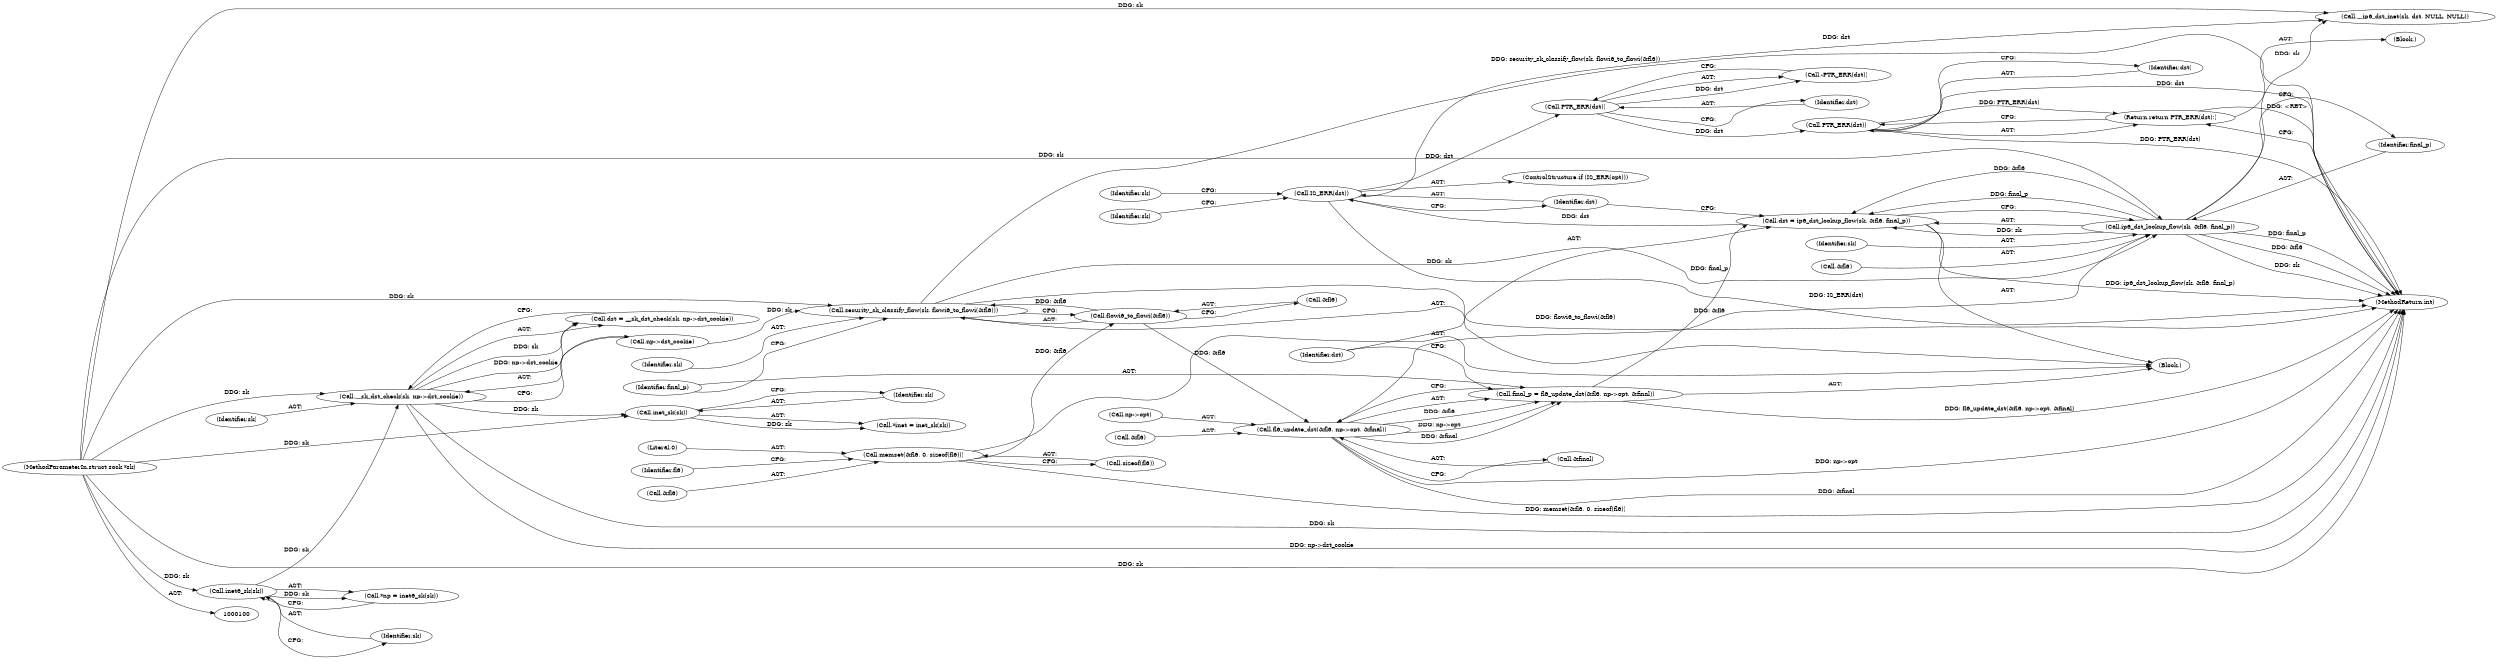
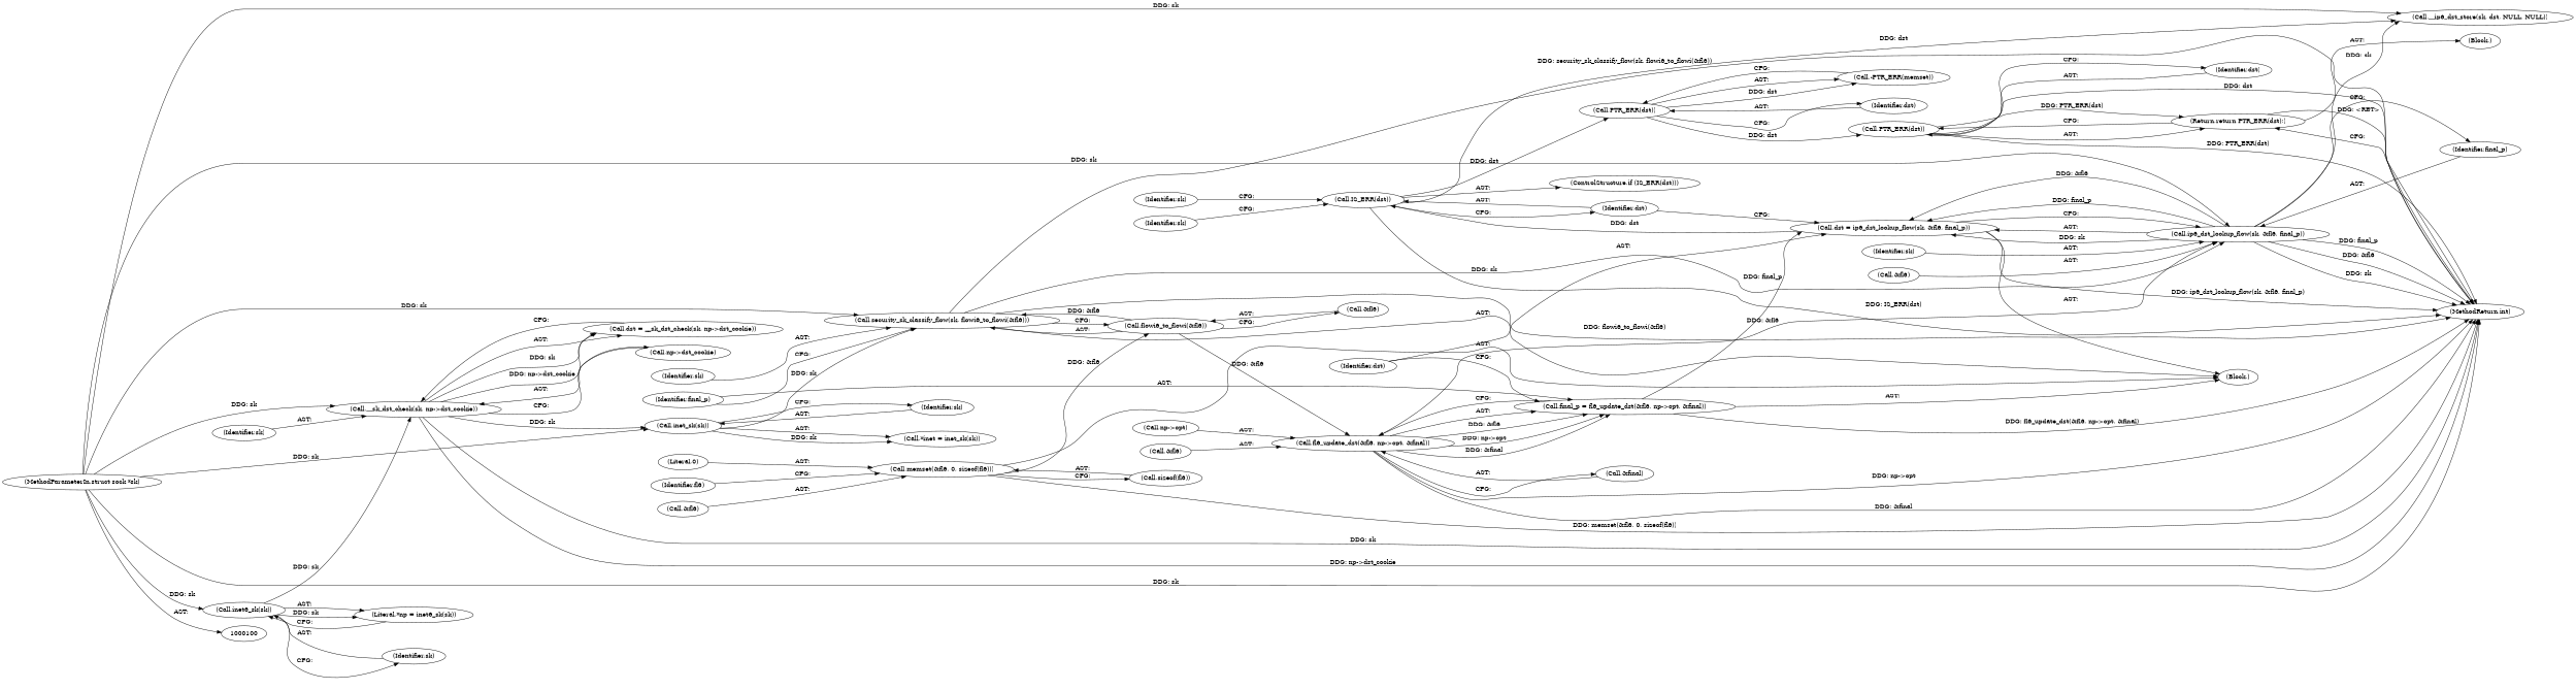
  digraph {
    rankdir=LR
    n1 [label="(Call,PTR_ERR(dst))"]
    n2 [label="(Return,return PTR_ERR(dst);)"]
    n3 [label="(MethodReturn,int)"]
    n4 [label="(Identifier,dst)"]
    n5 [label="(Block,)"]
    n6 [label="(Call,PTR_ERR(dst))"]
    n7 [label="(Identifier,dst)"]
-   n8 [label="(Call,-PTR_ERR(dst))"]
+   n8 [label="(Call,-PTR_ERR(memset))"]
    n9 [label="(Call,IS_ERR(dst))"]
-   n10 [label="(ControlStructure,if (IS_ERR(opt)))"]
+   n10 [label="(ControlStructure,if (IS_ERR(dst)))"]
    n11 [label="(Identifier,dst)"]
-   n12 [label="(Call,__ip6_dst_inet(sk, dst, NULL, NULL))"]
+   n12 [label="(Call,__ip6_dst_store(sk, dst, NULL, NULL))"]
    n13 [label="(Call,dst = ip6_dst_lookup_flow(sk, &fl6, final_p))"]
    n14 [label="(Call,ip6_dst_lookup_flow(sk, &fl6, final_p))"]
    n15 [label="(Block,)"]
    n16 [label="(Identifier,final_p)"]
    n17 [label="(Call,security_sk_classify_flow(sk, flowi6_to_flowi(&fl6)))"]
    n18 [label="(Call,flowi6_to_flowi(&fl6))"]
    n19 [label="(Call,fl6_update_dst(&fl6, np->opt, &final))"]
    n20 [label="(Call,&fl6)"]
    n21 [label="(Call,inet_sk(sk))"]
    n22 [label="(Identifier,sk)"]
    n23 [label="(Call,*inet = inet_sk(sk))"]
    n24 [label="(Call,__sk_dst_check(sk, np->dst_cookie))"]
    n25 [label="(Call,np->dst_cookie)"]
    n26 [label="(Call,dst = __sk_dst_check(sk, np->dst_cookie))"]
    n27 [label="(Call,inet6_sk(sk))"]
    n28 [label="(Identifier,sk)"]
-   n29 [label="(Call,*np = inet6_sk(sk))"]
+   n29 [label="(Literal,*np = inet6_sk(sk))"]
    n30 [label="(MethodParameterIn,struct sock *sk)"]
    1000100
    n32 [label="(Call,final_p = fl6_update_dst(&fl6, np->opt, &final))"]
    n33 [label="(Call,&final)"]
    n34 [label="(Call,memset(&fl6, 0, sizeof(fl6)))"]
    n35 [label="(Call,sizeof(fl6))"]
    n36 [label="(Identifier,sk)"]
    n37 [label="(Identifier,sk)"]
    n38 [label="(Identifier,sk)"]
    n39 [label="(Literal,0)"]
    n40 [label="(Identifier,sk)"]
    n41 [label="(Identifier,sk)"]
    n42 [label="(Identifier,final_p)"]
    n43 [label="(Identifier,fl6)"]
    n44 [label="(Call,&fl6)"]
    n45 [label="(Call,np->opt)"]
    n46 [label="(Identifier,dst)"]
    n47 [label="(Call,&fl6)"]
    n48 [label="(Call,&fl6)"]
    n1 -> n2 [label="AST: "]
    n1 -> n2 [label="DDG: PTR_ERR(dst)"]
    n1 -> n3 [label="DDG: PTR_ERR(dst)"]
    n1 -> n3 [label="DDG: dst"]
    n1 -> n4 [label="CFG: "]
    n2 -> n1 [label="CFG: "]
    n2 -> n3 [label="DDG: <RET>"]
    n2 -> n5 [label="AST: "]
    n3 -> n2 [label="CFG: "]
    n4 -> n1 [label="AST: "]
    n6 -> n1 [label="DDG: dst"]
    n6 -> n7 [label="CFG: "]
    n6 -> n8 [label="AST: "]
    n6 -> n8 [label="DDG: dst"]
    n7 -> n6 [label="AST: "]
    n8 -> n6 [label="CFG: "]
    n9 -> n3 [label="DDG: IS_ERR(dst)"]
    n9 -> n6 [label="DDG: dst"]
    n9 -> n10 [label="AST: "]
    n9 -> n11 [label="CFG: "]
    n9 -> n12 [label="DDG: dst"]
    n11 -> n9 [label="AST: "]
    n11 -> n13 [label="CFG: "]
    n13 -> n3 [label="DDG: ip6_dst_lookup_flow(sk, &fl6, final_p)"]
    n13 -> n9 [label="DDG: dst"]
    n13 -> n14 [label="CFG: "]
    n13 -> n15 [label="AST: "]
    n14 -> n3 [label="DDG: &fl6"]
    n14 -> n3 [label="DDG: sk"]
    n14 -> n3 [label="DDG: final_p"]
    n14 -> n12 [label="DDG: sk"]
    n14 -> n13 [label="AST: "]
    n14 -> n13 [label="DDG: sk"]
    n14 -> n13 [label="DDG: &fl6"]
    n14 -> n13 [label="DDG: final_p"]
    n14 -> n16 [label="CFG: "]
    n16 -> n14 [label="AST: "]
    n17 -> n3 [label="DDG: security_sk_classify_flow(sk, flowi6_to_flowi(&fl6))"]
    n17 -> n3 [label="DDG: flowi6_to_flowi(&fl6)"]
    n17 -> n14 [label="DDG: sk"]
    n17 -> n15 [label="AST: "]
    n17 -> n18 [label="CFG: "]
    n18 -> n17 [label="AST: "]
    n18 -> n17 [label="DDG: &fl6"]
    n18 -> n19 [label="DDG: &fl6"]
    n18 -> n20 [label="CFG: "]
    n19 -> n3 [label="DDG: np->opt"]
    n19 -> n3 [label="DDG: &final"]
    n19 -> n14 [label="DDG: &fl6"]
    n19 -> n32 [label="AST: "]
    n19 -> n32 [label="DDG: &fl6"]
    n19 -> n32 [label="DDG: np->opt"]
    n19 -> n32 [label="DDG: &final"]
    n19 -> n33 [label="CFG: "]
    n20 -> n18 [label="AST: "]
-   n25 -> n17 [label="DDG: sk"]
+   n21 -> n17 [label="DDG: sk"]
    n21 -> n22 [label="CFG: "]
    n21 -> n23 [label="AST: "]
    n21 -> n23 [label="DDG: sk"]
    n22 -> n21 [label="AST: "]
    n24 -> n3 [label="DDG: sk"]
    n24 -> n3 [label="DDG: np->dst_cookie"]
    n24 -> n21 [label="DDG: sk"]
    n24 -> n25 [label="CFG: "]
    n24 -> n26 [label="AST: "]
    n24 -> n26 [label="DDG: sk"]
    n24 -> n26 [label="DDG: np->dst_cookie"]
    n25 -> n24 [label="AST: "]
    n26 -> n24 [label="CFG: "]
    n27 -> n24 [label="DDG: sk"]
    n27 -> n28 [label="CFG: "]
    n27 -> n29 [label="AST: "]
    n27 -> n29 [label="DDG: sk"]
    n28 -> n27 [label="AST: "]
    n29 -> n27 [label="CFG: "]
    n30 -> n3 [label="DDG: sk"]
    n30 -> n12 [label="DDG: sk"]
    n30 -> n14 [label="DDG: sk"]
    n30 -> n17 [label="DDG: sk"]
    n30 -> n21 [label="DDG: sk"]
    n30 -> n24 [label="DDG: sk"]
    n30 -> n27 [label="DDG: sk"]
    n30 -> 1000100 [label="AST: "]
    n32 -> n3 [label="DDG: fl6_update_dst(&fl6, np->opt, &final)"]
    n32 -> n13 [label="DDG: final_p"]
    n32 -> n15 [label="AST: "]
    n32 -> n19 [label="CFG: "]
    n33 -> n19 [label="AST: "]
    n34 -> n3 [label="DDG: memset(&fl6, 0, sizeof(fl6))"]
    n34 -> n15 [label="AST: "]
    n34 -> n18 [label="DDG: &fl6"]
    n34 -> n35 [label="CFG: "]
    n35 -> n34 [label="AST: "]
    n36 -> n14 [label="AST: "]
    n37 -> n24 [label="AST: "]
    n38 -> n9 [label="CFG: "]
    n39 -> n34 [label="AST: "]
    n40 -> n9 [label="CFG: "]
    n41 -> n17 [label="AST: "]
    n42 -> n17 [label="CFG: "]
    n42 -> n32 [label="AST: "]
    n43 -> n34 [label="CFG: "]
    n44 -> n34 [label="AST: "]
    n45 -> n19 [label="AST: "]
    n46 -> n13 [label="AST: "]
    n46 -> n32 [label="CFG: "]
    n47 -> n14 [label="AST: "]
    n48 -> n19 [label="AST: "]
  }
